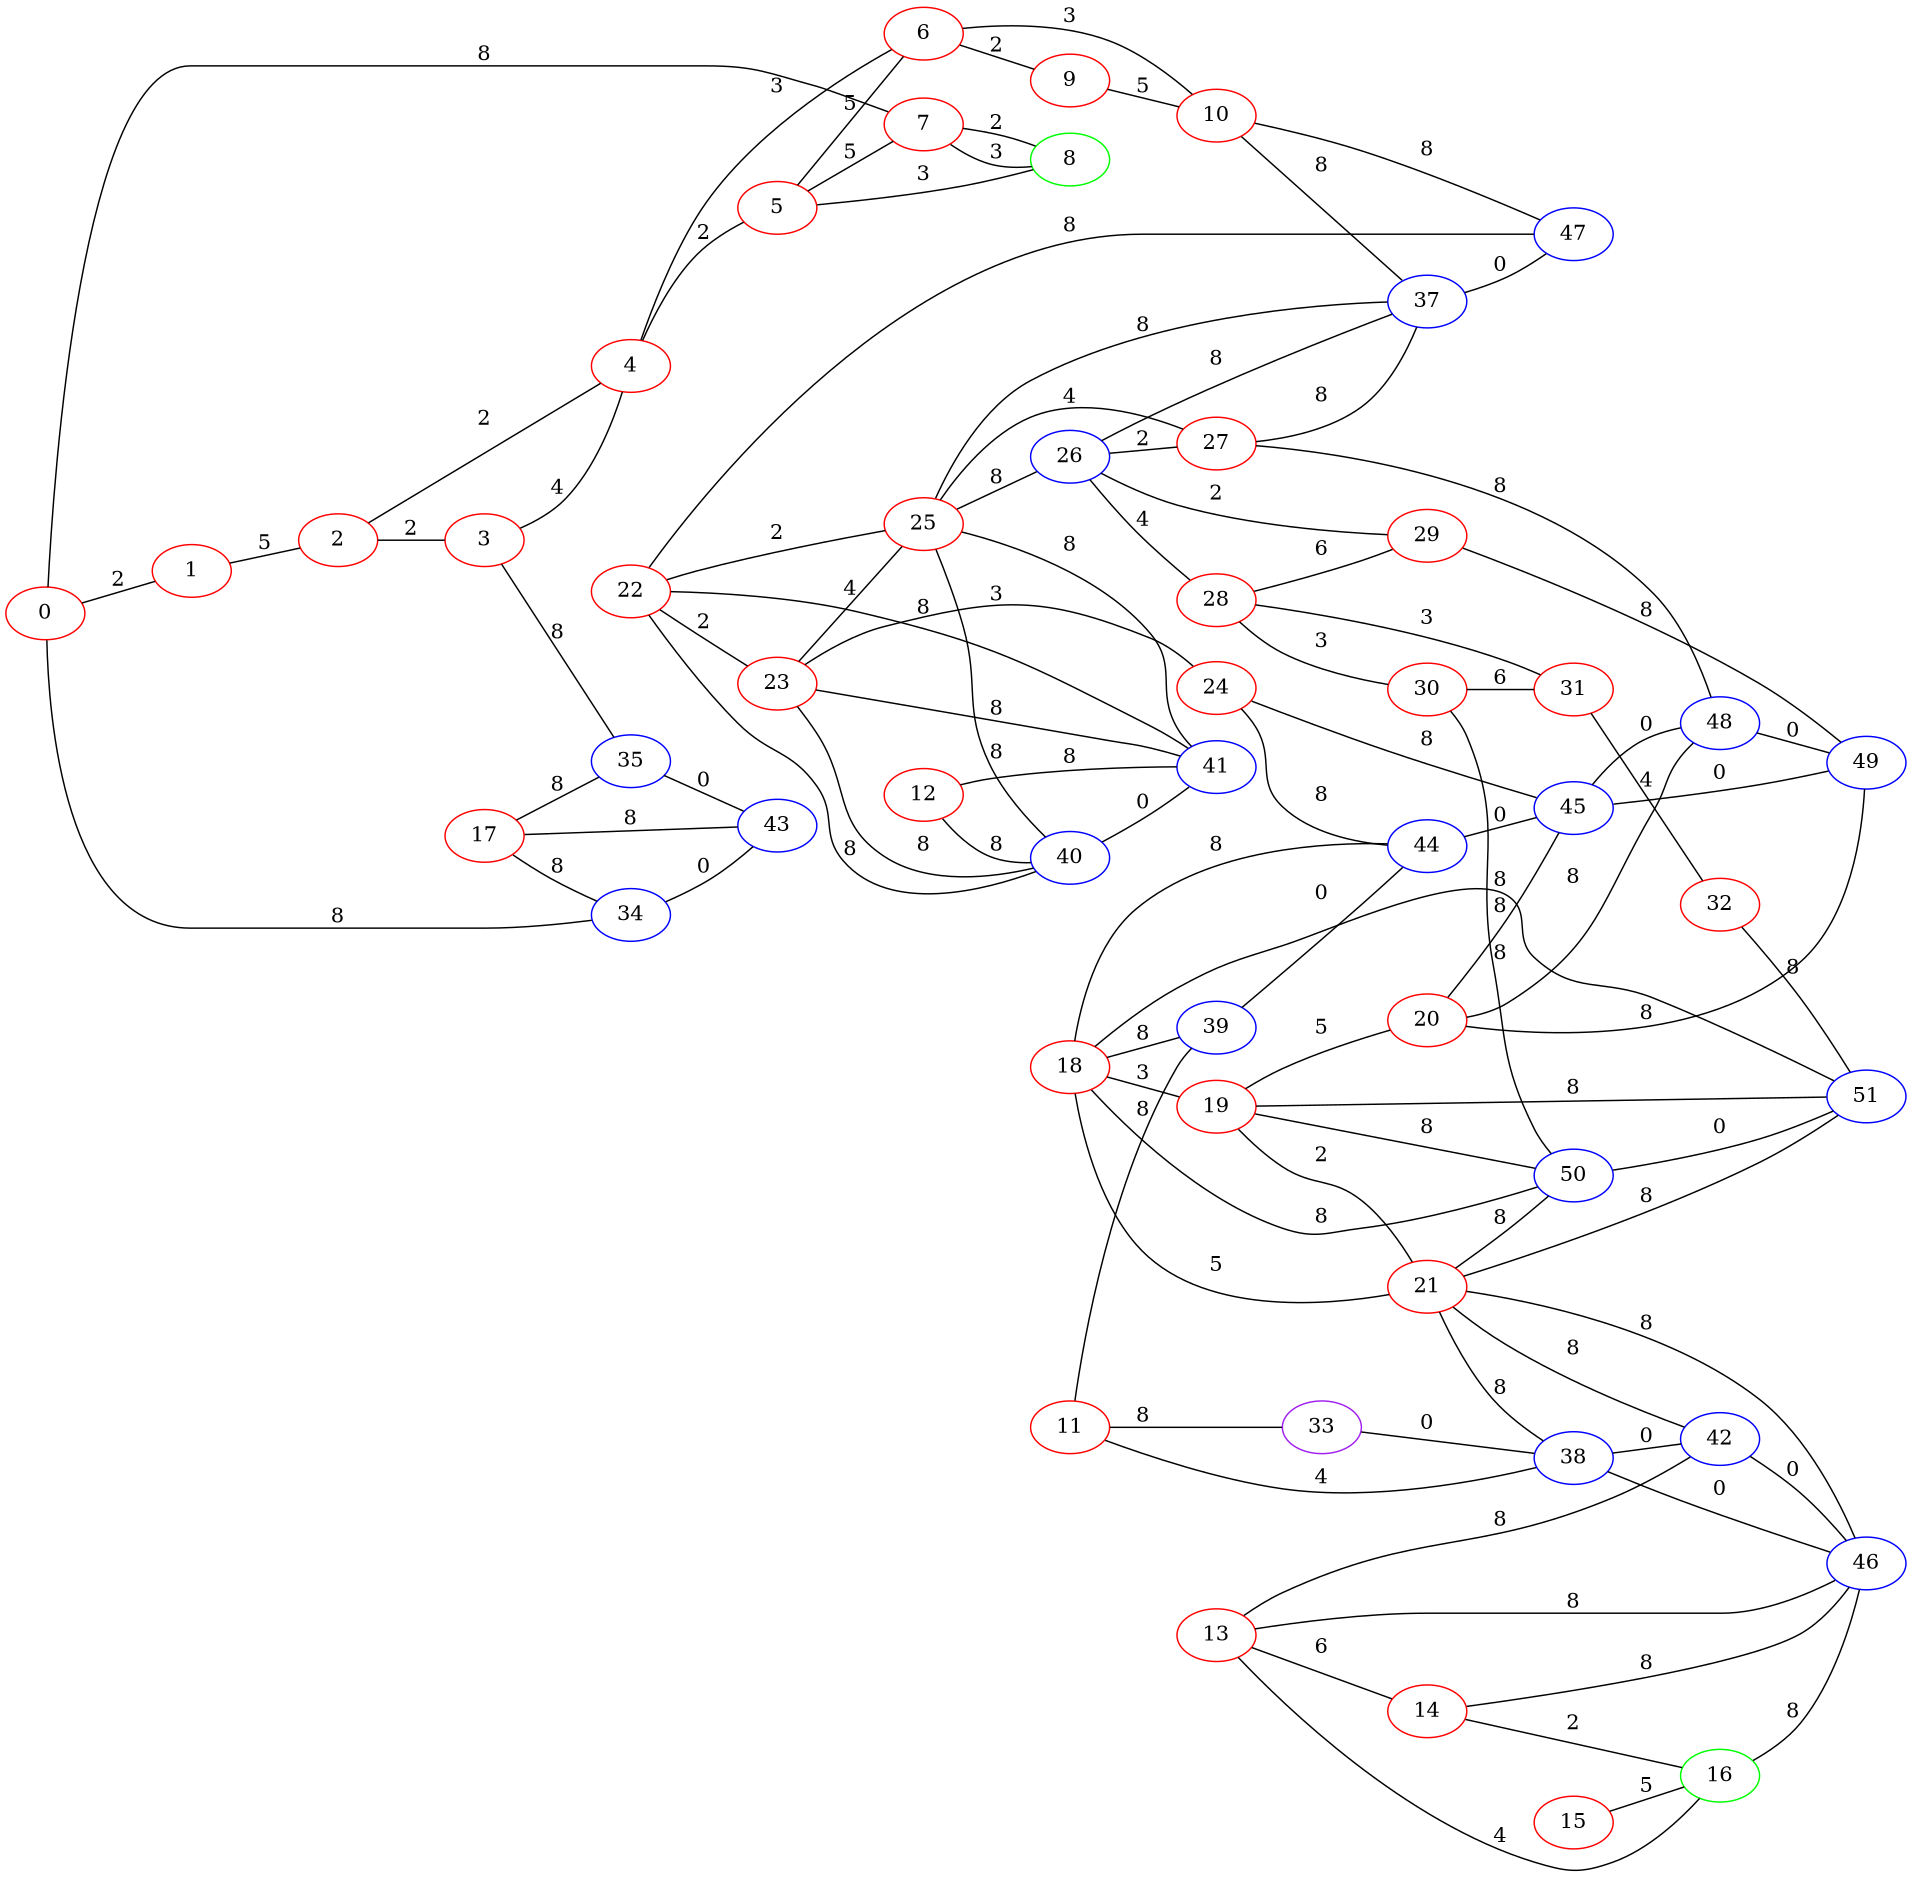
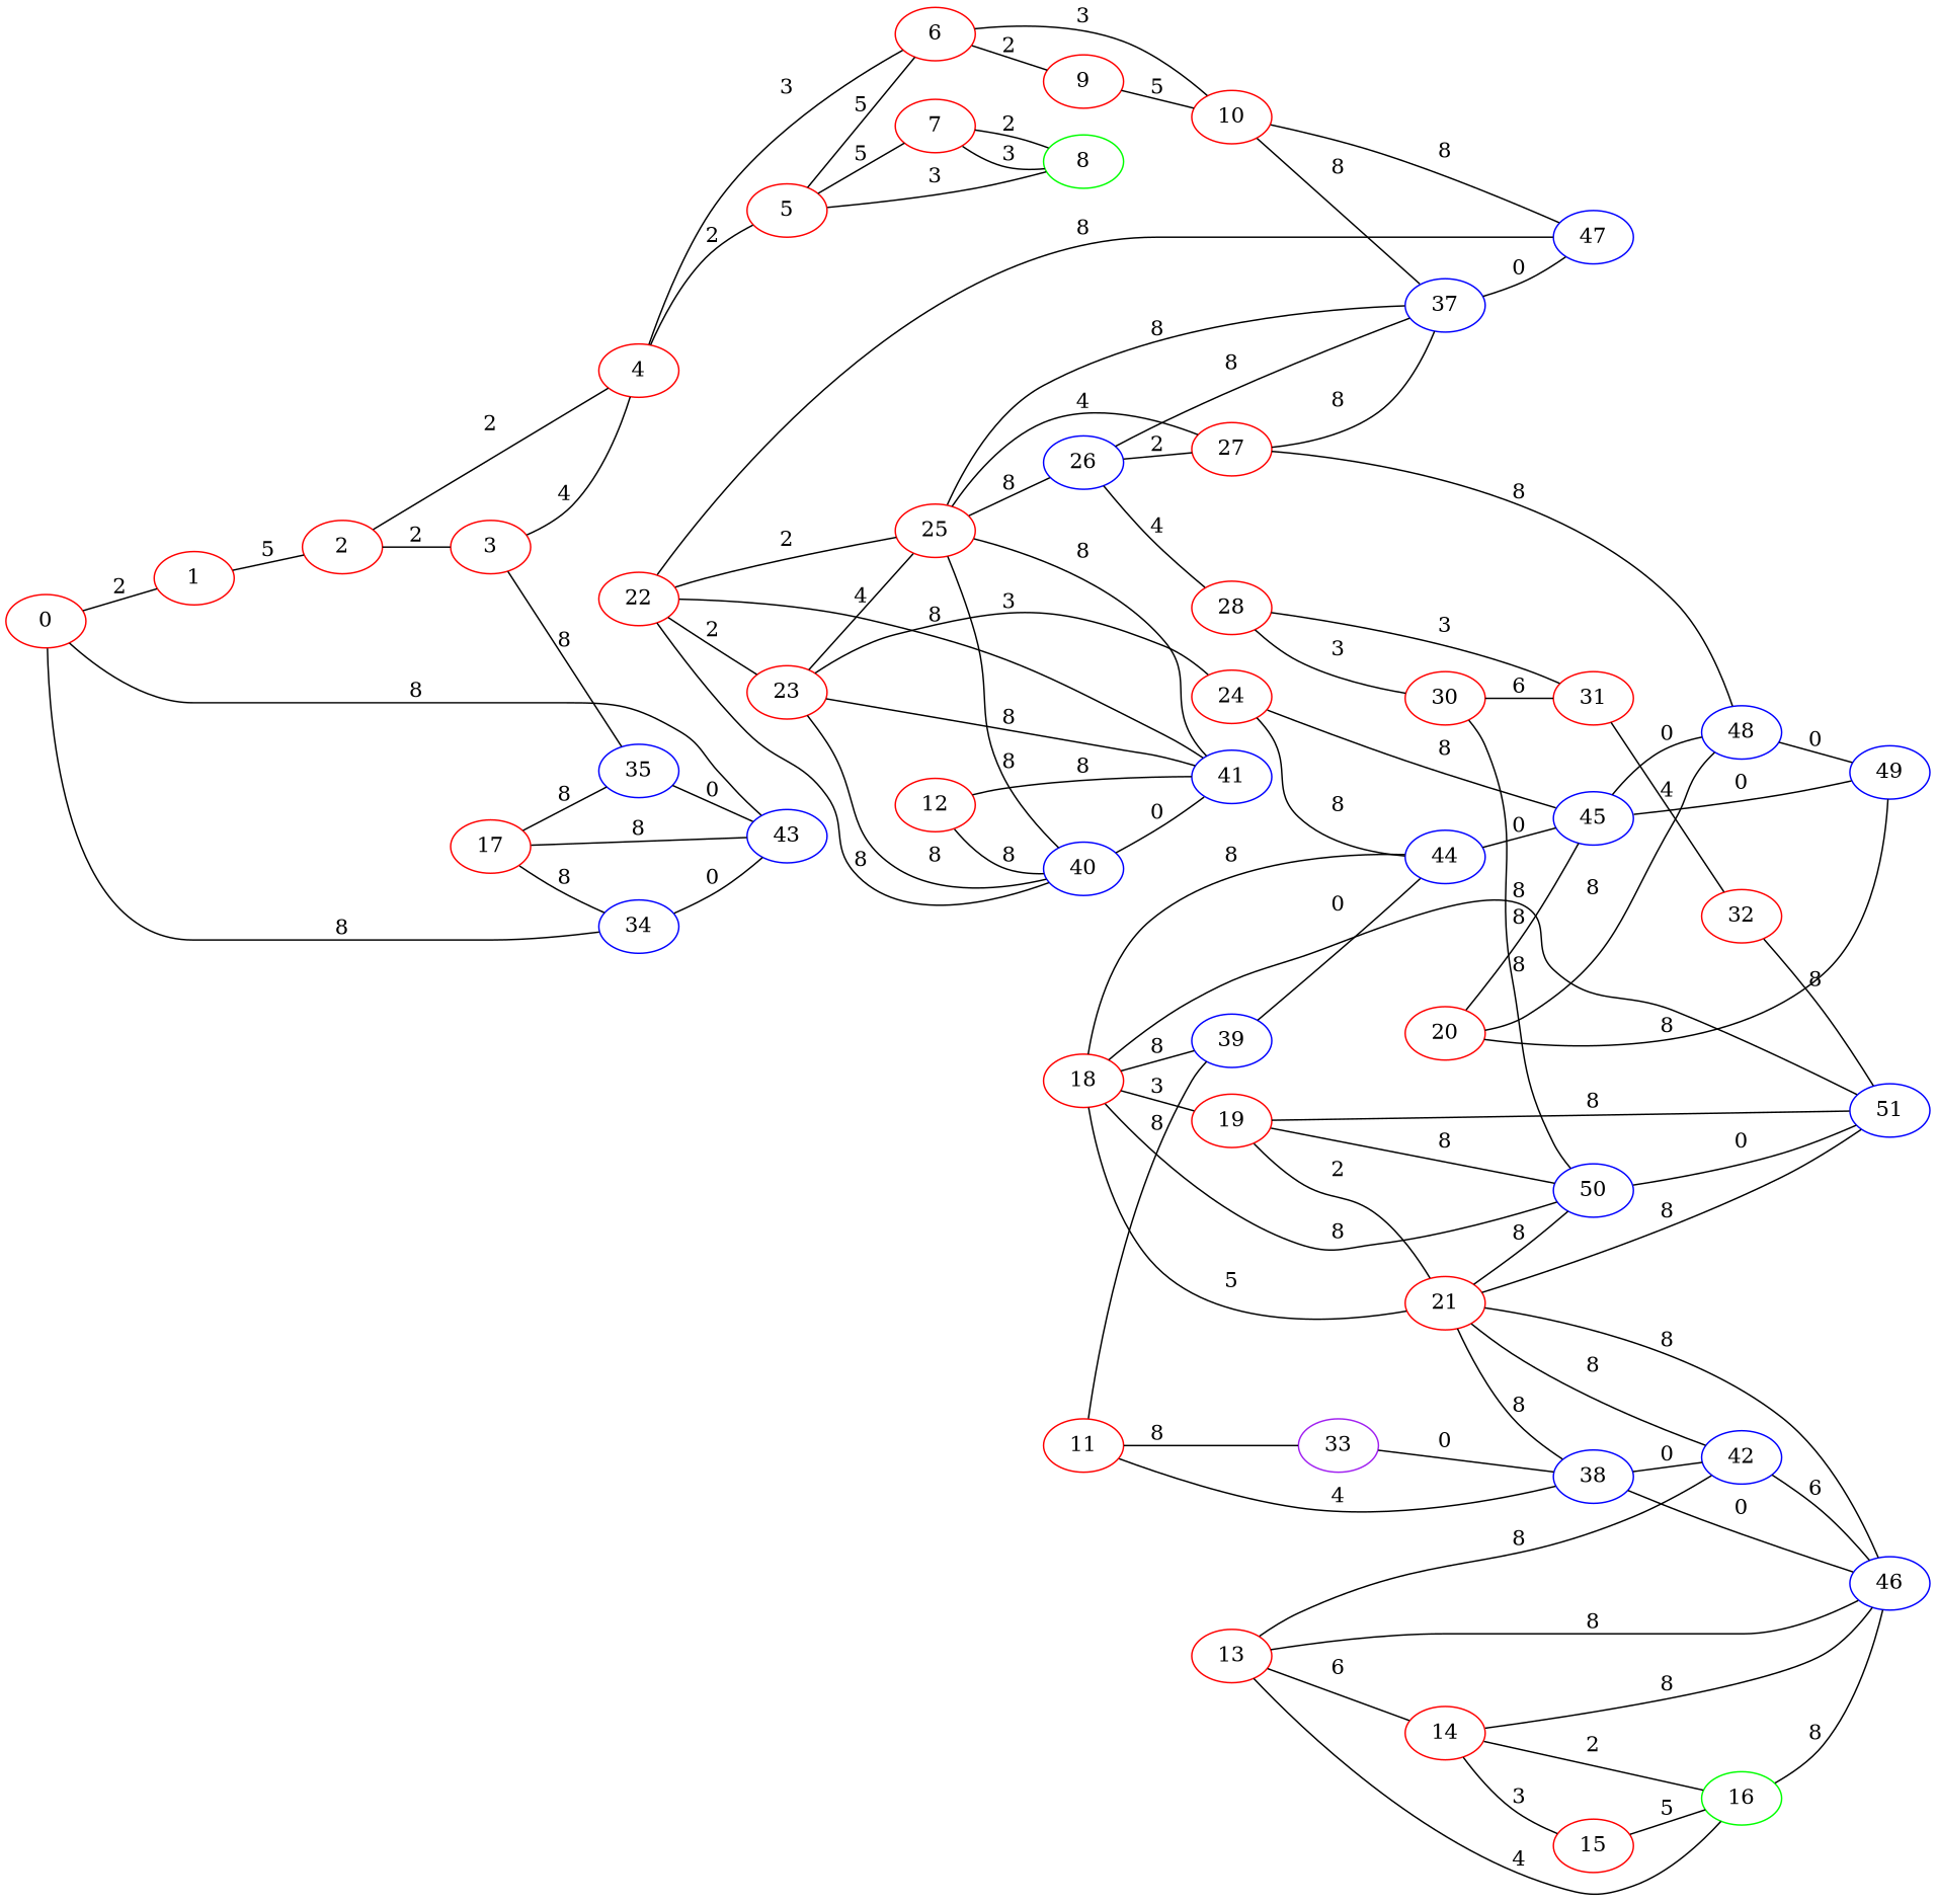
  graph {
    rankdir=LR
    node [color=red weight=1]
    0
    1
    34 [color=blue weight=3]
    43 [color=blue weight=3]
    2
    3
    4
    35 [color=blue weight=3]
    5
    6
    7
    8 [color=green weight=2]
    9
    10
    37 [color=blue weight=3]
    47 [color=blue weight=3]
    33 [color=purple weight=4]
    11
    38 [color=blue weight=3]
    39 [color=blue weight=3]
    42 [color=blue weight=3]
    46 [color=blue weight=3]
    44 [color=blue weight=3]
    40 [color=blue weight=3]
    12
    41 [color=blue weight=3]
    13
    14
    16 [color=green weight=2]
    15
    17
    18
    19
    21
    50 [color=blue weight=3]
    51 [color=blue weight=3]
    20
    45 [color=blue weight=3]
    48 [color=blue weight=3]
    49 [color=blue weight=3]
    22
    23
    25
    24
    26 [color=blue]
    27
    28
-   29
    30
    31
    32
    0 -- 1 [label=2]
    0 -- 34 [label=8]
-   0 -- 7 [label=8]
+   0 -- 43 [label=8]
    1 -- 2 [label=5]
    34 -- 43 [label=0]
    2 -- 3 [label=2]
    2 -- 4 [label=2]
    3 -- 4 [label=4]
    3 -- 35 [label=8]
    4 -- 5 [label=2]
    4 -- 6 [label=3]
    35 -- 43 [label=0]
    5 -- 6 [label=5]
    5 -- 7 [label=5]
    5 -- 8 [label=3]
    6 -- 9 [label=2]
    6 -- 10 [label=3]
    7 -- 8 [label=2]
    7 -- 8 [label=3]
    9 -- 10 [label=5]
    10 -- 37 [label=8]
    10 -- 47 [label=8]
    37 -- 47 [label=0]
    33 -- 38 [label=0]
    11 -- 33 [label=8]
    11 -- 38 [label=4]
    11 -- 39 [label=8]
    38 -- 42 [label=0]
    38 -- 46 [label=0]
    39 -- 44 [label=0]
-   42 -- 46 [label=0]
+   42 -- 46 [label=6]
    44 -- 45 [label=0]
    40 -- 41 [label=0]
    12 -- 40 [label=8]
    12 -- 41 [label=8]
    13 -- 42 [label=8]
    13 -- 46 [label=8]
    13 -- 14 [label=6]
    13 -- 16 [label=4]
    14 -- 46 [label=8]
    14 -- 16 [label=2]
+   14 -- 15 [label=3]
    16 -- 46 [label=8]
    15 -- 16 [label=5]
    17 -- 34 [label=8]
    17 -- 43 [label=8]
    17 -- 35 [label=8]
    18 -- 39 [label=8]
    18 -- 44 [label=8]
    18 -- 19 [label=3]
    18 -- 21 [label=5]
    18 -- 50 [label=8]
    18 -- 51 [label=8]
    19 -- 21 [label=2]
    19 -- 50 [label=8]
    19 -- 51 [label=8]
-   19 -- 20 [label=5]
    21 -- 38 [label=8]
    21 -- 42 [label=8]
    21 -- 46 [label=8]
    21 -- 50 [label=8]
    21 -- 51 [label=8]
    50 -- 51 [label=0]
    20 -- 45 [label=8]
    20 -- 48 [label=8]
    20 -- 49 [label=8]
    45 -- 48 [label=0]
    45 -- 49 [label=0]
    48 -- 49 [label=0]
    22 -- 47 [label=8]
    22 -- 40 [label=8]
    22 -- 41 [label=8]
    22 -- 23 [label=2]
    22 -- 25 [label=2]
    23 -- 40 [label=8]
    23 -- 41 [label=8]
    23 -- 25 [label=4]
    23 -- 24 [label=3]
    25 -- 37 [label=8]
    25 -- 40 [label=8]
    25 -- 41 [label=8]
    25 -- 26 [label=8]
    25 -- 27 [label=4]
    24 -- 44 [label=8]
    24 -- 45 [label=8]
    26 -- 37 [label=8]
    26 -- 27 [label=2]
    26 -- 28 [label=4]
-   26 -- 29 [label=2]
    27 -- 37 [label=8]
    27 -- 48 [label=8]
-   28 -- 29 [label=6]
    28 -- 30 [label=3]
    28 -- 31 [label=3]
-   29 -- 49 [label=8]
    30 -- 50 [label=8]
    30 -- 31 [label=6]
    31 -- 32 [label=4]
    32 -- 51 [label=8]
  }
